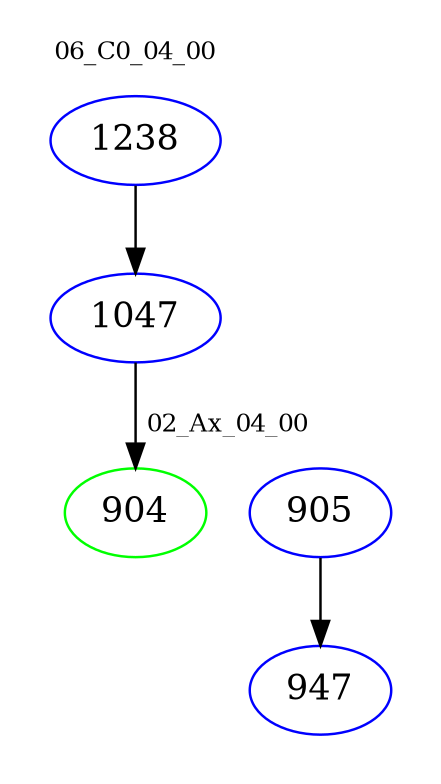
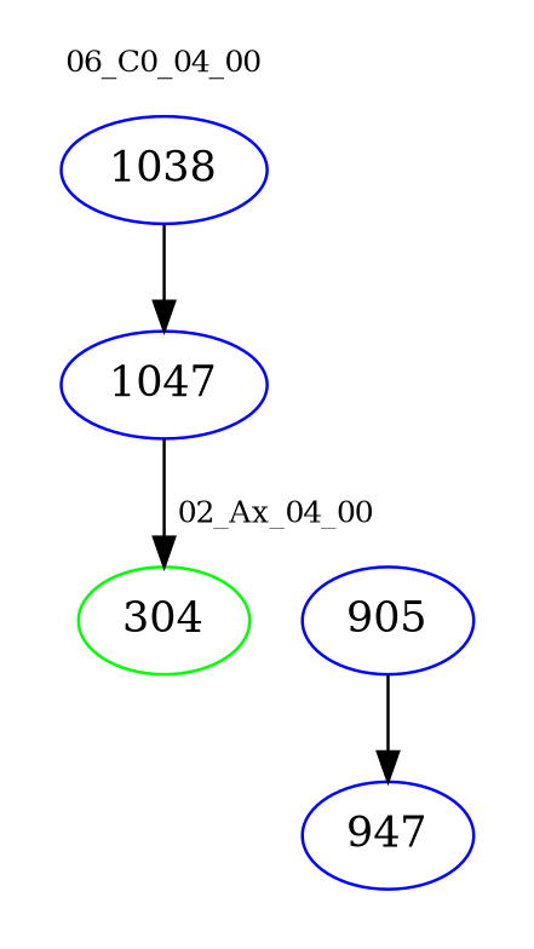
  digraph {
    node [color=blue]
    edge [color=black]
    n1 [label=905]
-   n2 [color=green label=904]
+   n2 [color=green label=304]
    n3 [label=947]
-   n4 [label=1238]
+   n4 [label=1038]
    n5 [label=1047]
    subgraph cluster_1 {
      color=white
      fontsize=10
      label="02_Ax_04_00"
      n1
      n2
      n3
    }
    subgraph cluster_2 {
      color=white
      fontsize=10
      label="06_C0_04_00"
      n4
      n5
    }
    n1 -> n3
    n4 -> n5
    n5 -> n2
  }
